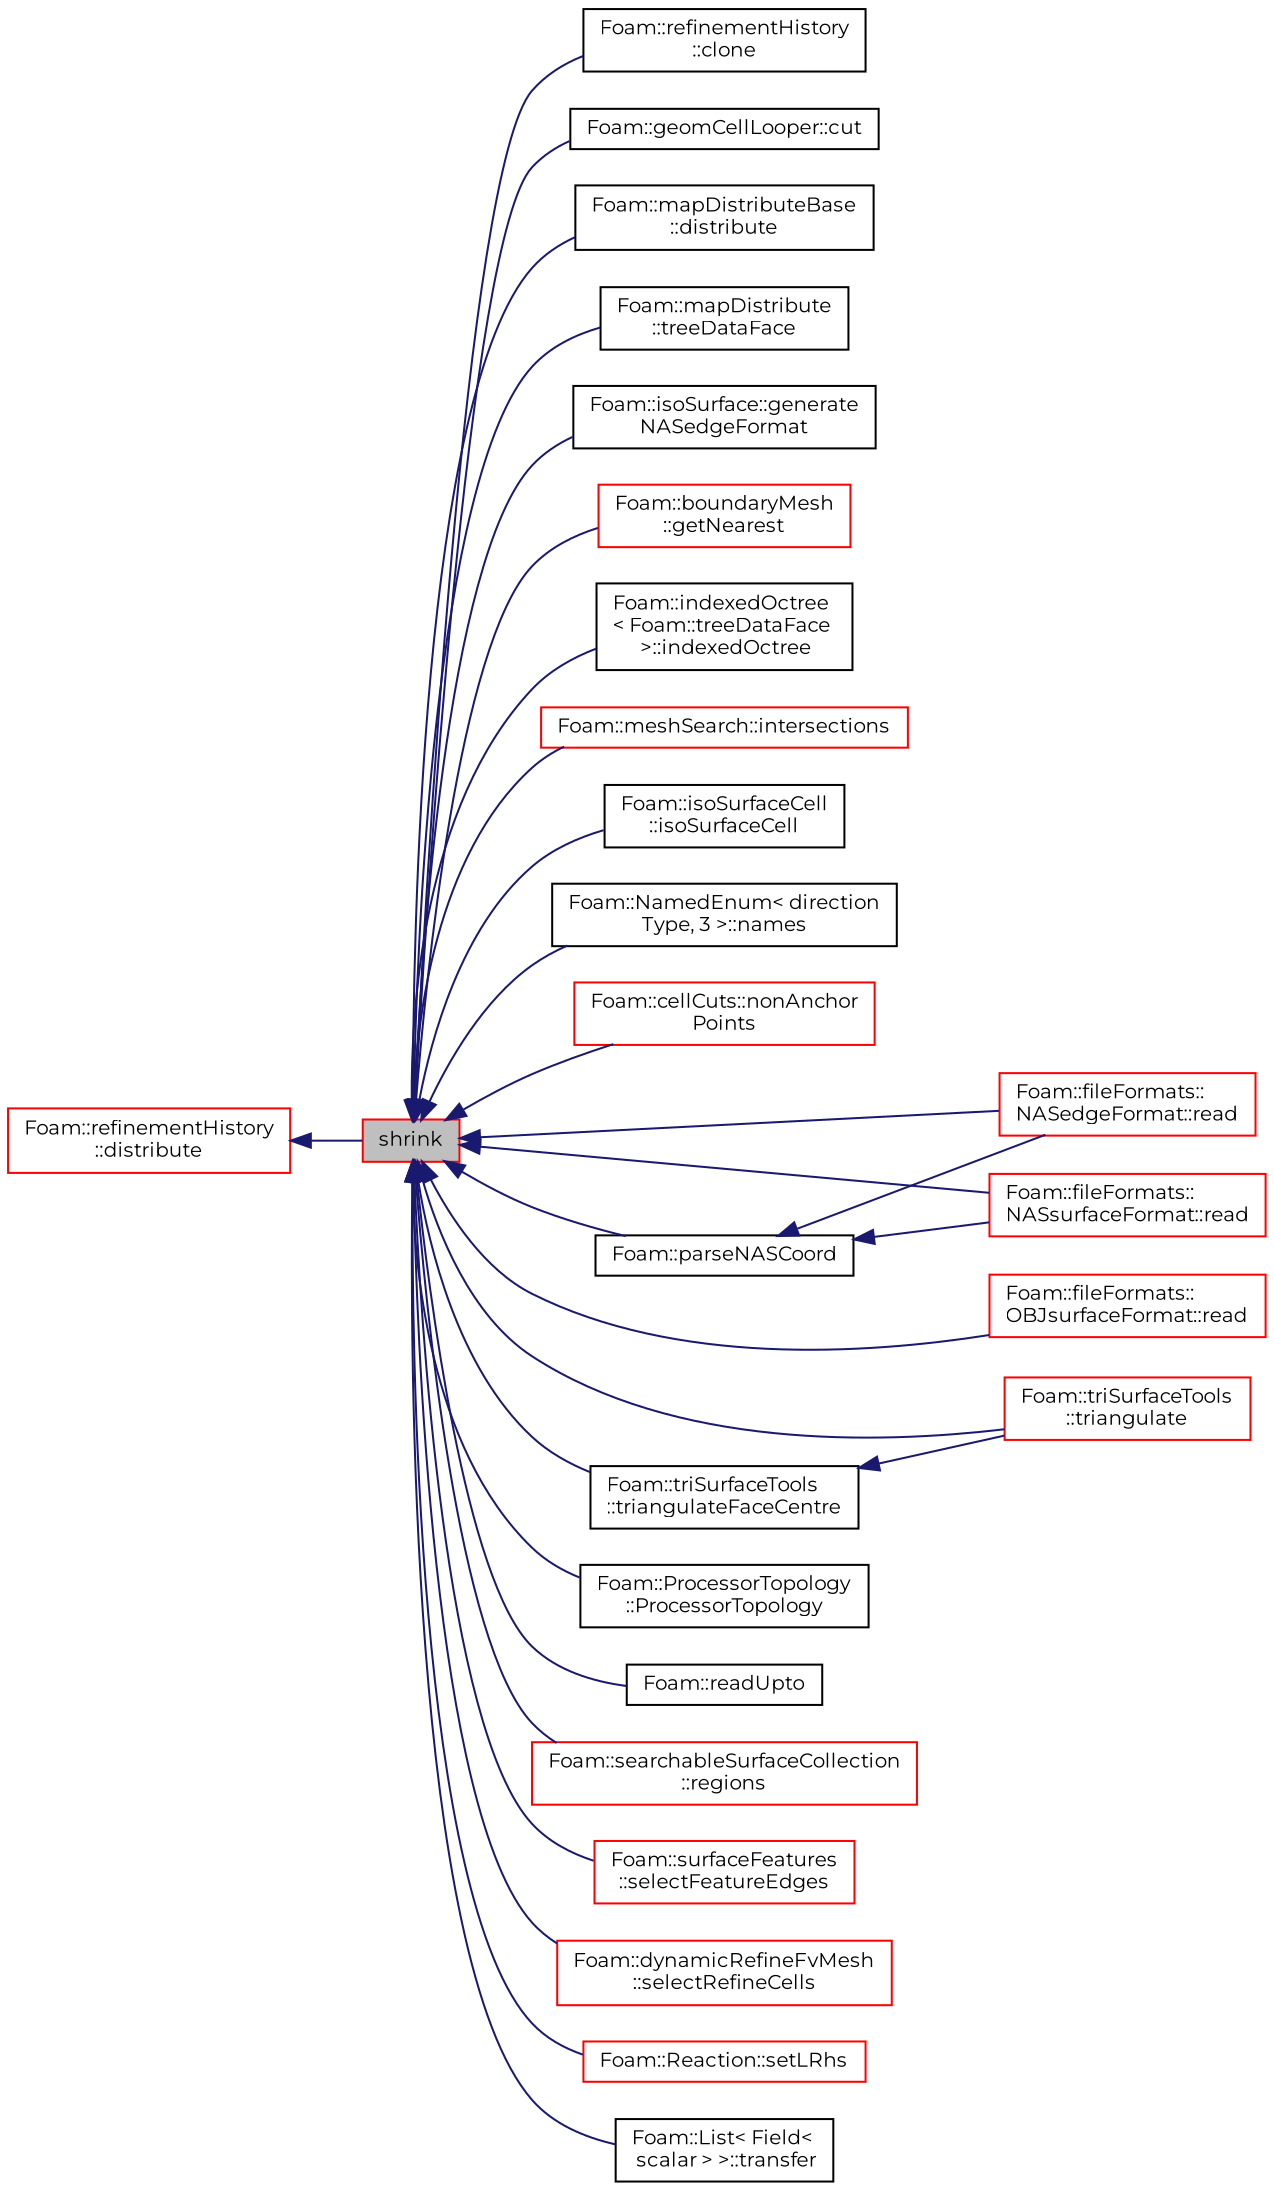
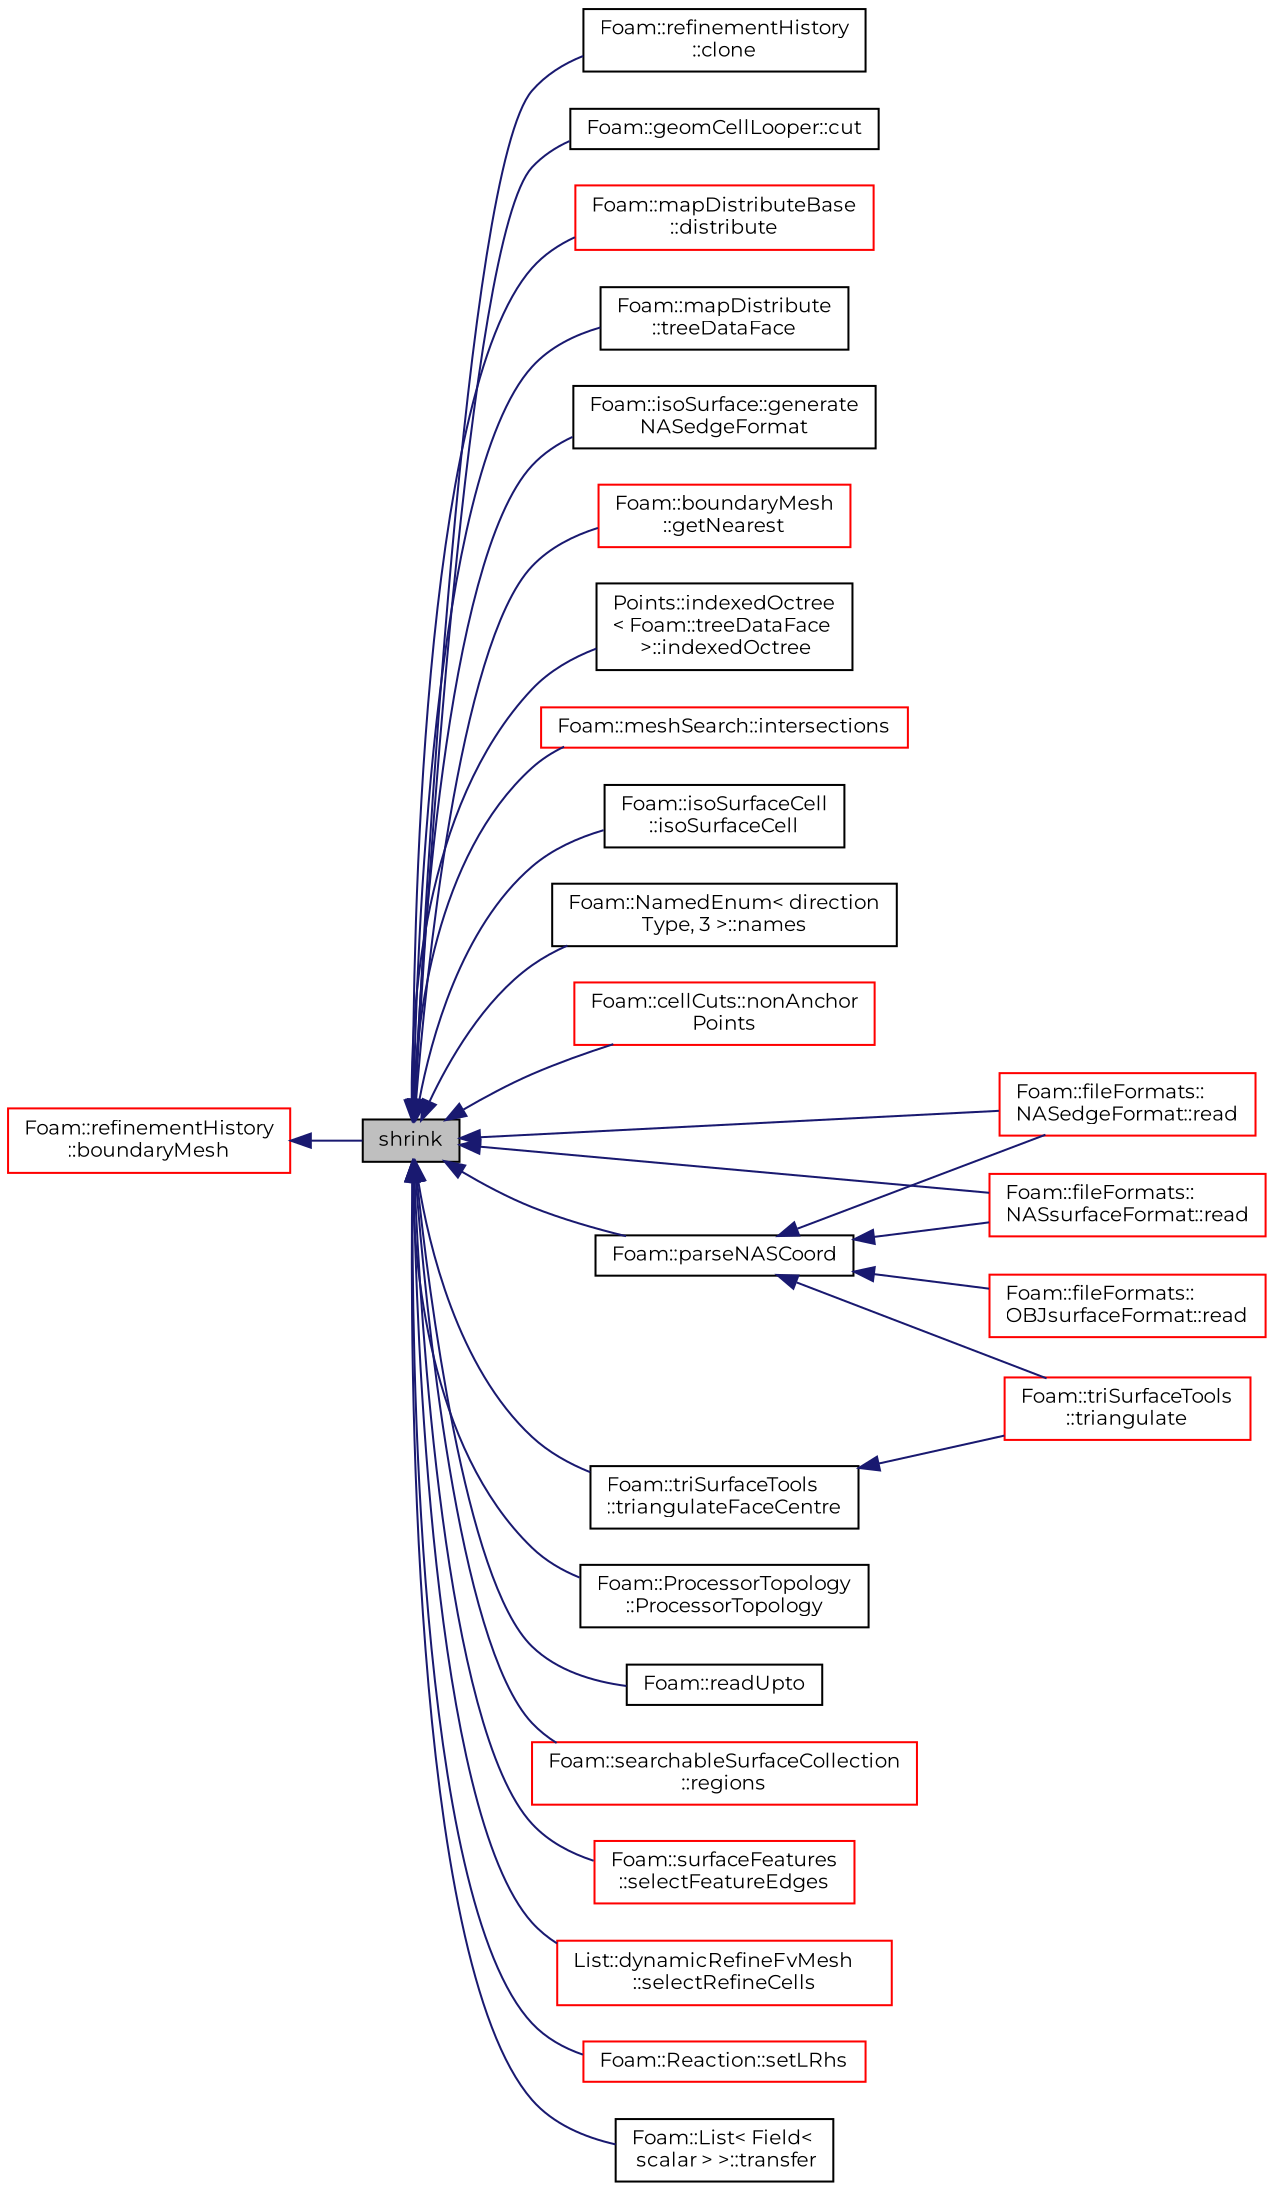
  digraph {
    fontname=Montserrat
    rankdir=LR
    node [color=black fontname=Montserrat fontsize=10 shape=record]
    edge [color=midnightblue dir=back fontname=Montserrat fontsize=10 labelfontname=Helvetica labelfontsize=10 style=solid]
-   n1 [color=red fillcolor=grey75 fontcolor=black height=0.2 label=shrink style=filled width=0.4]
+   n1 [fillcolor=grey75 fontcolor=black height=0.2 label=shrink style=filled width=0.4]
    n2 [height=0.2 label="Foam::refinementHistory\l::clone" width=0.4]
    n3 [height=0.2 label="Foam::geomCellLooper::cut" width=0.4]
-   n4 [height=0.2 label="Foam::mapDistributeBase\l::distribute" width=0.4]
+   n4 [color=red height=0.2 label="Foam::mapDistributeBase\l::distribute" width=0.4]
    n5 [height=0.2 label="Foam::mapDistribute\l::treeDataFace" width=0.4]
    n6 [height=0.2 label="Foam::isoSurface::generate\lNASedgeFormat" width=0.4]
    n7 [color=red height=0.2 label="Foam::boundaryMesh\l::getNearest" width=0.4]
-   n8 [height=0.2 label="Foam::indexedOctree\l\< Foam::treeDataFace\l \>::indexedOctree" width=0.4]
+   n8 [height=0.2 label="Points::indexedOctree\l\< Foam::treeDataFace\l \>::indexedOctree" width=0.4]
    n9 [color=red height=0.2 label="Foam::meshSearch::intersections" width=0.4]
    n10 [height=0.2 label="Foam::isoSurfaceCell\l::isoSurfaceCell" width=0.4]
    n11 [height=0.2 label="Foam::NamedEnum\< direction\lType, 3 \>::names" width=0.4]
    n12 [color=red height=0.2 label="Foam::cellCuts::nonAnchor\lPoints" width=0.4]
    n13 [height=0.2 label="Foam::parseNASCoord" width=0.4]
    n14 [color=red height=0.2 label="Foam::fileFormats::\lNASedgeFormat::read" width=0.4]
    n15 [color=red height=0.2 label="Foam::fileFormats::\lNASsurfaceFormat::read" width=0.4]
    n16 [height=0.2 label="Foam::ProcessorTopology\l::ProcessorTopology" width=0.4]
    n17 [color=red height=0.2 label="Foam::fileFormats::\lOBJsurfaceFormat::read" width=0.4]
    n18 [height=0.2 label="Foam::readUpto" width=0.4]
    n19 [color=red height=0.2 label="Foam::searchableSurfaceCollection\l::regions" width=0.4]
    n20 [color=red height=0.2 label="Foam::surfaceFeatures\l::selectFeatureEdges" width=0.4]
-   n21 [color=red height=0.2 label="Foam::dynamicRefineFvMesh\l::selectRefineCells" width=0.4]
+   n21 [color=red height=0.2 label="List::dynamicRefineFvMesh\l::selectRefineCells" width=0.4]
    n22 [color=red height=0.2 label="Foam::Reaction::setLRhs" width=0.4]
    n23 [height=0.2 label="Foam::List\< Field\<\l scalar \> \>::transfer" width=0.4]
    n24 [color=red height=0.2 label="Foam::triSurfaceTools\l::triangulate" width=0.4]
    n25 [height=0.2 label="Foam::triSurfaceTools\l::triangulateFaceCentre" width=0.4]
-   n26 [color=red height=0.2 label="Foam::refinementHistory\l::distribute" width=0.4]
+   n26 [color=red height=0.2 label="Foam::refinementHistory\l::boundaryMesh" width=0.4]
    n1 -> n2
    n1 -> n3
    n1 -> n4
    n1 -> n5
    n1 -> n6
    n1 -> n7
    n1 -> n8
    n1 -> n9
    n1 -> n10
    n1 -> n11
    n1 -> n12
    n1 -> n13
    n1 -> n14
    n1 -> n15
    n1 -> n16
-   n1 -> n17
+   n13 -> n17
    n1 -> n18
    n1 -> n19
    n1 -> n20
    n1 -> n21
    n1 -> n22
    n1 -> n23
-   n1 -> n24
+   n13 -> n24
    n1 -> n25
    n13 -> n14
    n13 -> n15
    n25 -> n24
    n26 -> n1
  }
